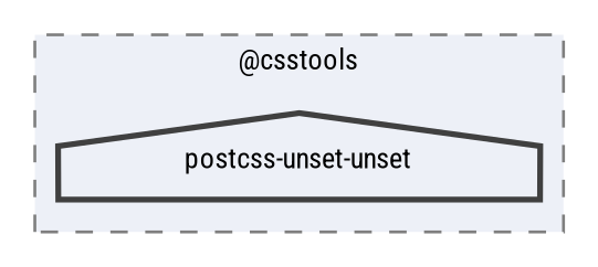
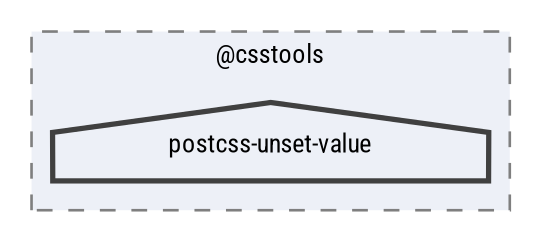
  digraph {
    compound=true
    fontname="Roboto Condensed"
-   n1 [color=grey25 fillcolor="#edf0f7" fontname="Roboto Condensed" fontsize=10 height=0.2 label="postcss-unset-unset" shape=house style="filled,bold" width=0.4]
+   n1 [color=grey25 fillcolor="#edf0f7" fontname="Roboto Condensed" fontsize=10 height=0.2 label="postcss-unset-value" shape=house style="filled,bold" width=0.4]
    subgraph cluster_1 {
      bgcolor="#edf0f7"
      fontsize=10
      label="@csstools"
      pencolor=grey50
      style="filled,dashed"
      n1
    }
  }
